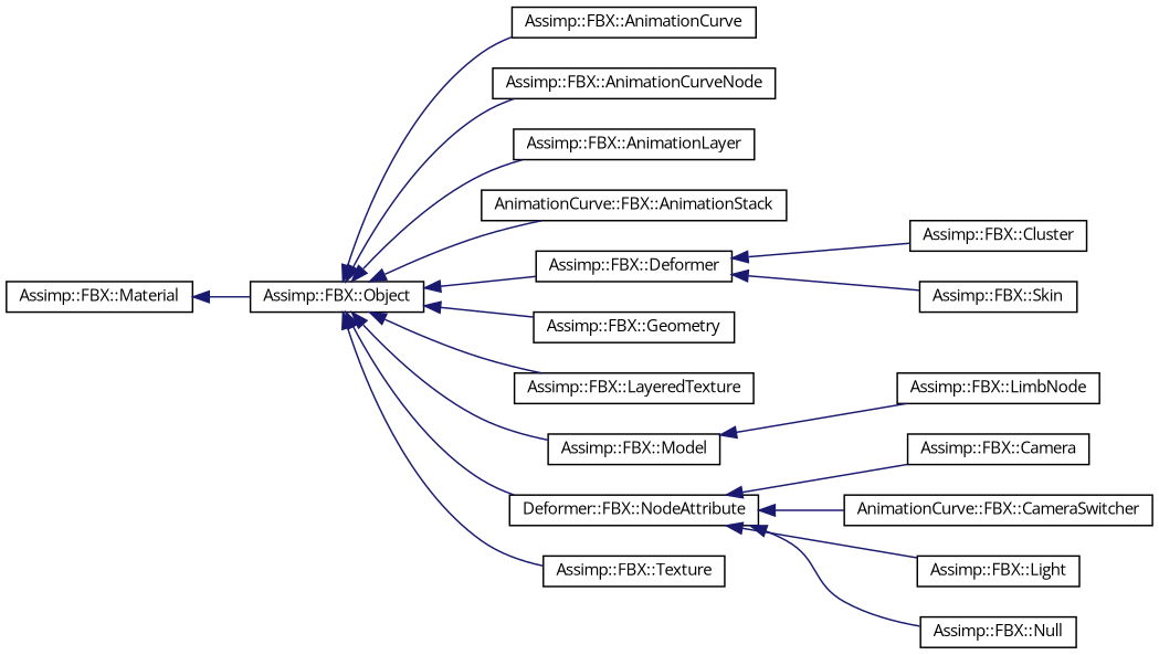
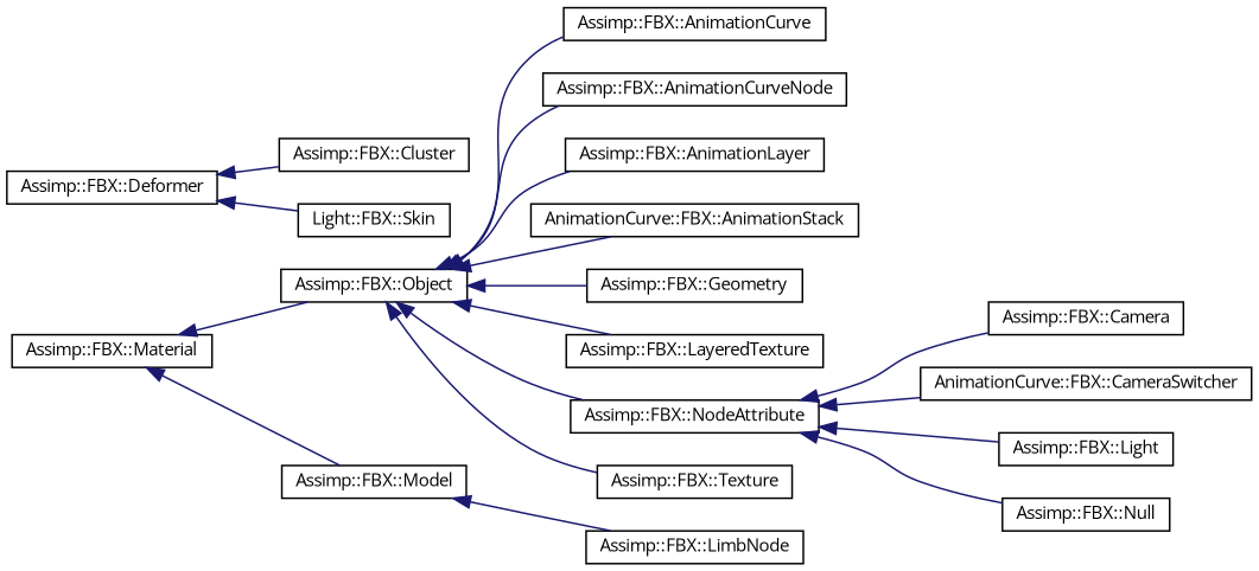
  digraph {
    fontname="Open Sans"
    rankdir=LR
    node [color=black fillcolor=white fontname="Open Sans" fontsize=10 shape=record style=filled]
    edge [color=midnightblue dir=back fontname="Open Sans" fontsize=10 labelfontname=Helvetica labelfontsize=10 style=solid]
    n1 [height=0.2 label="Assimp::FBX::Object" width=0.4]
    n2 [height=0.2 label="Assimp::FBX::AnimationCurve" width=0.4]
    n3 [height=0.2 label="Assimp::FBX::AnimationCurveNode" width=0.4]
    n4 [height=0.2 label="Assimp::FBX::AnimationLayer" width=0.4]
    n5 [height=0.2 label="AnimationCurve::FBX::AnimationStack" width=0.4]
    n6 [height=0.2 label="Assimp::FBX::Deformer" width=0.4]
    n7 [height=0.2 label="Assimp::FBX::Geometry" width=0.4]
    n8 [height=0.2 label="Assimp::FBX::LayeredTexture" width=0.4]
    n9 [height=0.2 label="Assimp::FBX::Model" width=0.4]
-   n10 [height=0.2 label="Deformer::FBX::NodeAttribute" width=0.4]
+   n10 [height=0.2 label="Assimp::FBX::NodeAttribute" width=0.4]
    n11 [height=0.2 label="Assimp::FBX::Texture" width=0.4]
    n12 [height=0.2 label="Assimp::FBX::Cluster" width=0.4]
-   n13 [height=0.2 label="Assimp::FBX::Skin" width=0.4]
+   n13 [height=0.2 label="Light::FBX::Skin" width=0.4]
    n14 [height=0.2 label="Assimp::FBX::Material" width=0.4]
    n15 [height=0.2 label="Assimp::FBX::LimbNode" width=0.4]
    n16 [height=0.2 label="Assimp::FBX::Camera" width=0.4]
    n17 [height=0.2 label="AnimationCurve::FBX::CameraSwitcher" width=0.4]
    n18 [height=0.2 label="Assimp::FBX::Light" width=0.4]
    n19 [height=0.2 label="Assimp::FBX::Null" width=0.4]
    n1 -> n2
    n1 -> n3
    n1 -> n4
    n1 -> n5
-   n1 -> n6
    n1 -> n7
    n1 -> n8
-   n1 -> n9
+   n14 -> n9
    n1 -> n10
    n1 -> n11
    n6 -> n12
    n6 -> n13
    n9 -> n15
    n10 -> n16
    n10 -> n17
    n10 -> n18
    n10 -> n19
    n14 -> n1
  }
